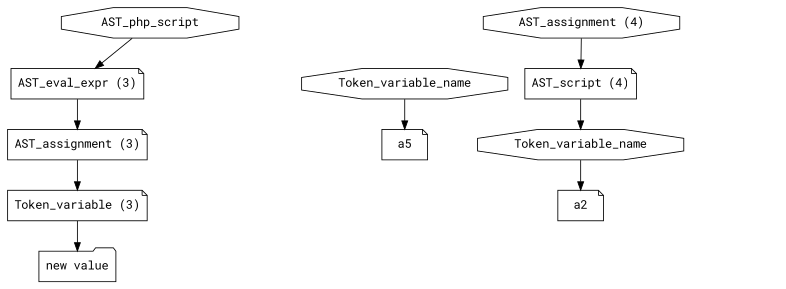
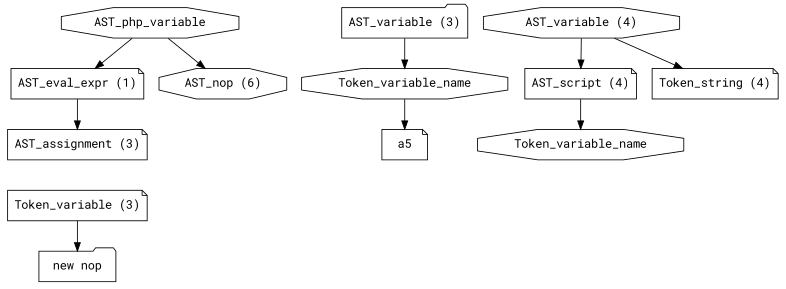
  digraph {
    fontname="Roboto Mono"
    node [fontname="Roboto Mono" shape=note]
    edge [fontname="Roboto Mono"]
-   n1 [label=AST_php_script shape=octagon]
-   n2 [label="AST_eval_expr (3)"]
+   n1 [label=AST_php_variable shape=octagon]
+   n2 [label="AST_eval_expr (1)"]
+   n3 [label="AST_nop (6)" shape=octagon]
    n4 [label="AST_assignment (3)"]
    n5 [label="Token_variable (3)"]
+   n6 [label="AST_variable (3)" shape=folder]
    n7 [label=Token_variable_name shape=octagon]
-   n8 [label="new value" shape=folder]
+   n8 [label="new nop" shape=folder]
    n9 [label=a5]
-   n10 [label="AST_assignment (4)" shape=octagon]
+   n10 [label="AST_variable (4)" shape=octagon]
    n11 [label="AST_script (4)"]
+   n12 [label="Token_string (4)"]
    n13 [label=Token_variable_name shape=octagon]
-   n14 [label=a2]
    n1 -> n2
+   n1 -> n3
    n2 -> n4
-   n4 -> n5
    n5 -> n8
+   n6 -> n7
    n7 -> n9
    n10 -> n11
+   n10 -> n12
    n11 -> n13
-   n13 -> n14
  }
